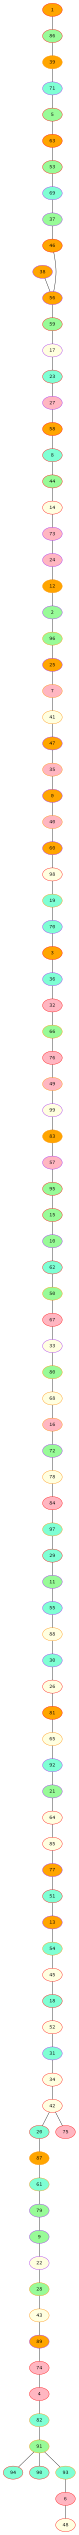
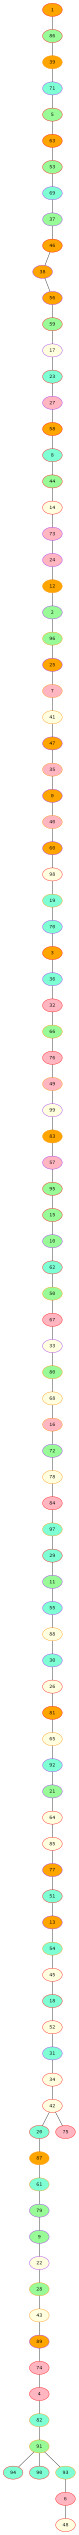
  strict graph {
    fontname="Source Code Pro"
    node [color=red fillcolor=aquamarine fontname="Source Code Pro" style=filled]
    edge [fontname="Source Code Pro"]
    1 [fillcolor=orange]
    86 [fillcolor=palegreen]
    39 [color=darkorange fillcolor=orange]
    71 [color=purple]
    5 [fillcolor=palegreen]
    63 [fillcolor=orange]
    53 [fillcolor=palegreen]
    69 [color=purple]
    37 [color=purple fillcolor=palegreen]
    46 [fillcolor=orange]
    38 [color=purple fillcolor=orange]
    56 [color=purple fillcolor=orange]
    59 [fillcolor=palegreen]
    17 [color=purple fillcolor=lightyellow]
    23
    27 [color=purple fillcolor=lightpink]
    58 [fillcolor=orange]
    8
    44 [fillcolor=palegreen]
    14 [fillcolor=lightyellow]
    73 [color=purple fillcolor=lightpink]
    24 [color=purple fillcolor=lightpink]
    12 [color=darkorange fillcolor=orange]
    2 [color=purple fillcolor=palegreen]
    96 [color=darkorange fillcolor=palegreen]
    25 [color=purple fillcolor=orange]
    7 [color=darkorange fillcolor=lightpink]
    41 [color=darkorange fillcolor=lightyellow]
    47 [color=purple fillcolor=orange]
    35 [color=darkorange fillcolor=lightpink]
    0 [color=purple fillcolor=orange]
    40 [color=darkorange fillcolor=lightpink]
    60 [color=purple fillcolor=orange]
    98 [fillcolor=lightyellow]
    19 [color=darkorange]
    70 [color=purple]
    3 [fillcolor=orange]
    36 [color=purple]
    32 [fillcolor=lightpink]
    66 [color=darkorange fillcolor=palegreen]
    76 [fillcolor=lightpink]
    49 [color=darkorange fillcolor=lightpink]
    99 [color=purple fillcolor=lightyellow]
    83 [color=darkorange fillcolor=orange]
    57 [color=purple fillcolor=lightpink]
    95 [fillcolor=palegreen]
    15 [fillcolor=palegreen]
    10 [color=purple fillcolor=palegreen]
    62
    50 [color=darkorange fillcolor=palegreen]
    67 [fillcolor=lightpink]
    33 [color=purple fillcolor=lightyellow]
    80 [color=darkorange fillcolor=palegreen]
    68 [color=darkorange fillcolor=lightyellow]
    16 [color=darkorange fillcolor=lightpink]
    72 [color=purple fillcolor=palegreen]
    78 [color=darkorange fillcolor=lightyellow]
    84 [fillcolor=lightpink]
    97 [color=darkorange]
    29
    11 [color=purple fillcolor=palegreen]
    55 [color=purple]
    88 [color=darkorange fillcolor=lightyellow]
    30 [color=purple]
    26 [fillcolor=lightyellow]
    81 [fillcolor=orange]
    65 [color=darkorange fillcolor=lightyellow]
    92 [color=purple]
    21 [color=purple fillcolor=palegreen]
    64 [fillcolor=lightyellow]
    85 [fillcolor=lightyellow]
    77 [color=purple fillcolor=orange]
    51
    13 [color=purple fillcolor=orange]
    54 [color=darkorange]
    45 [fillcolor=lightyellow]
    18
    52 [fillcolor=lightyellow]
    31 [color=purple]
    34 [fillcolor=lightyellow]
    42 [fillcolor=lightyellow]
    20
    75 [fillcolor=lightpink]
    87 [color=darkorange fillcolor=orange]
    61 [color=darkorange]
    79 [color=purple fillcolor=palegreen]
    9 [color=purple fillcolor=palegreen]
    22 [color=purple fillcolor=lightyellow]
    28 [color=darkorange fillcolor=palegreen]
    43 [color=darkorange fillcolor=lightyellow]
    89 [color=purple fillcolor=orange]
    74 [fillcolor=lightpink]
    4 [fillcolor=lightpink]
    82 [color=darkorange]
    91 [color=darkorange fillcolor=palegreen]
    94
    90
    93 [color=darkorange]
    6 [fillcolor=lightpink]
    48 [fillcolor=lightyellow]
    1 -- 86
    86 -- 39
    39 -- 71
    71 -- 5
    5 -- 63
    63 -- 53
    53 -- 69
    69 -- 37
    37 -- 46
-   46 -- 56
+   46 -- 38
    38 -- 56
    56 -- 59
    59 -- 17
    17 -- 23
    23 -- 27
    27 -- 58
    58 -- 8
    8 -- 44
    44 -- 14
    14 -- 73
    73 -- 24
    24 -- 12
    12 -- 2
    2 -- 96
    96 -- 25
    25 -- 7
    7 -- 41
    41 -- 47
    47 -- 35
    35 -- 0
    0 -- 40
    40 -- 60
    60 -- 98
    98 -- 19
    19 -- 70
    70 -- 3
    3 -- 36
    36 -- 32
    32 -- 66
    66 -- 76
    76 -- 49
    49 -- 99
    99 -- 83
    83 -- 57
    57 -- 95
    95 -- 15
    15 -- 10
    10 -- 62
    62 -- 50
    50 -- 67
    67 -- 33
    33 -- 80
    80 -- 68
    68 -- 16
    16 -- 72
    72 -- 78
    78 -- 84
    84 -- 97
    97 -- 29
    29 -- 11
    11 -- 55
    55 -- 88
    88 -- 30
    30 -- 26
    26 -- 81
    81 -- 65
    65 -- 92
    92 -- 21
    21 -- 64
    64 -- 85
    85 -- 77
    77 -- 51
    51 -- 13
    13 -- 54
    54 -- 45
    45 -- 18
    18 -- 52
    52 -- 31
    31 -- 34
    34 -- 42
    42 -- 20
    42 -- 75
    20 -- 87
    87 -- 61
    61 -- 79
    79 -- 9
    9 -- 22
    22 -- 28
    28 -- 43
    43 -- 89
    89 -- 74
    74 -- 4
    4 -- 82
    82 -- 91
    91 -- 94
    91 -- 90
    91 -- 93
    93 -- 6
    6 -- 48
  }
